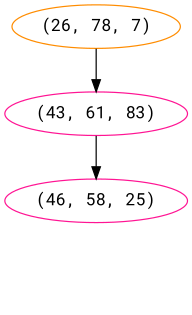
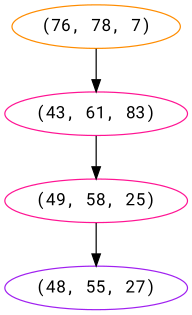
  digraph {
    fontname="Roboto Mono"
    node [color=deeppink fontname="Roboto Mono"]
    edge [fontname="Roboto Mono"]
    n1 [label="(43, 61, 83)"]
-   "(26, 78, 7)" [color=darkorange]
-   "(46, 58, 25)"
+   "(26, 78, 7)" [color=darkorange label="(76, 78, 7)"]
+   "(46, 58, 25)" [label="(49, 58, 25)"]
+   "(48, 55, 27)" [color=purple]
    n1 -> "(46, 58, 25)"
    "(26, 78, 7)" -> n1
+   "(46, 58, 25)" -> "(48, 55, 27)"
  }
